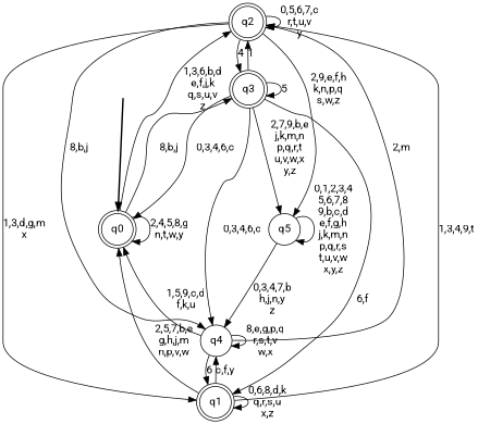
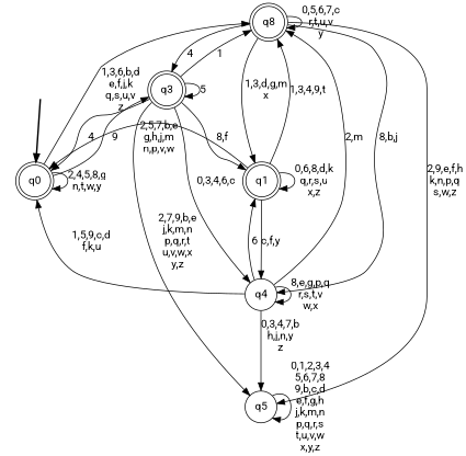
  digraph {
    fontname=Roboto
    rankdir=TB
    node [fontname=Roboto shape=doublecircle style="rounded,filled" color=black fillcolor=white]
    edge [fontname=Roboto]
    __start0 [height=0 shape=none style=invis width=0 color="" fillcolor=""]
    n2 [label=q0]
-   n3 [label=q2]
+   n3 [label=q8]
    n4 [label=q3]
    n5 [label=q1]
    n6 [label=q4 shape=circle style=filled]
    n7 [label=q5 shape=circle style=filled]
    subgraph cluster_1 {
      nodesep=0.15
      ranksep=0.15
      style=invis
      __start0
      n2
    }
    __start0 -> n2 [penwidth=2]
    n2 -> n2 [label="2,4,5,8,g\nn,t,w,y"]
    n2 -> n3 [label="1,3,6,b,d\ne,f,j,k\nq,s,u,v\nz"]
-   n2 -> n4 [label="8,b,j"]
+   n2 -> n4 [label=9]
    n3 -> n3 [label="0,5,6,7,c\nr,t,u,v\ny"]
    n3 -> n4 [label=4]
    n3 -> n5 [label="1,3,d,g,m\nx"]
    n3 -> n6 [label="8,b,j"]
    n3 -> n7 [label="2,9,e,f,h\nk,n,p,q\ns,w,z"]
-   n4 -> n2 [label="0,3,4,6,c"]
+   n4 -> n2 [label=4]
    n4 -> n3 [label=1]
    n4 -> n4 [label=5]
-   n4 -> n5 [label="6,f"]
+   n4 -> n5 [label="8,f"]
    n4 -> n6 [label="0,3,4,6,c"]
    n4 -> n7 [label="2,7,9,b,e\nj,k,m,n\np,q,r,t\nu,v,w,x\ny,z"]
    n5 -> n2 [label="2,5,7,b,e\ng,h,j,m\nn,p,v,w"]
    n5 -> n3 [label="1,3,4,9,t"]
    n5 -> n5 [label="0,6,8,d,k\nq,r,s,u\nx,z"]
    n5 -> n6 [label="c,f,y"]
    n6 -> n2 [label="1,5,9,c,d\nf,k,u"]
    n6 -> n3 [label="2,m"]
    n6 -> n5 [label=6]
    n6 -> n6 [label="8,e,g,p,q\nr,s,t,v\nw,x"]
-   n7 -> n6 [label="0,3,4,7,b\nh,j,n,y\nz"]
+   n6 -> n7 [label="0,3,4,7,b\nh,j,n,y\nz"]
    n7 -> n7 [label="0,1,2,3,4\n5,6,7,8\n9,b,c,d\ne,f,g,h\nj,k,m,n\np,q,r,s\nt,u,v,w\nx,y,z"]
  }
